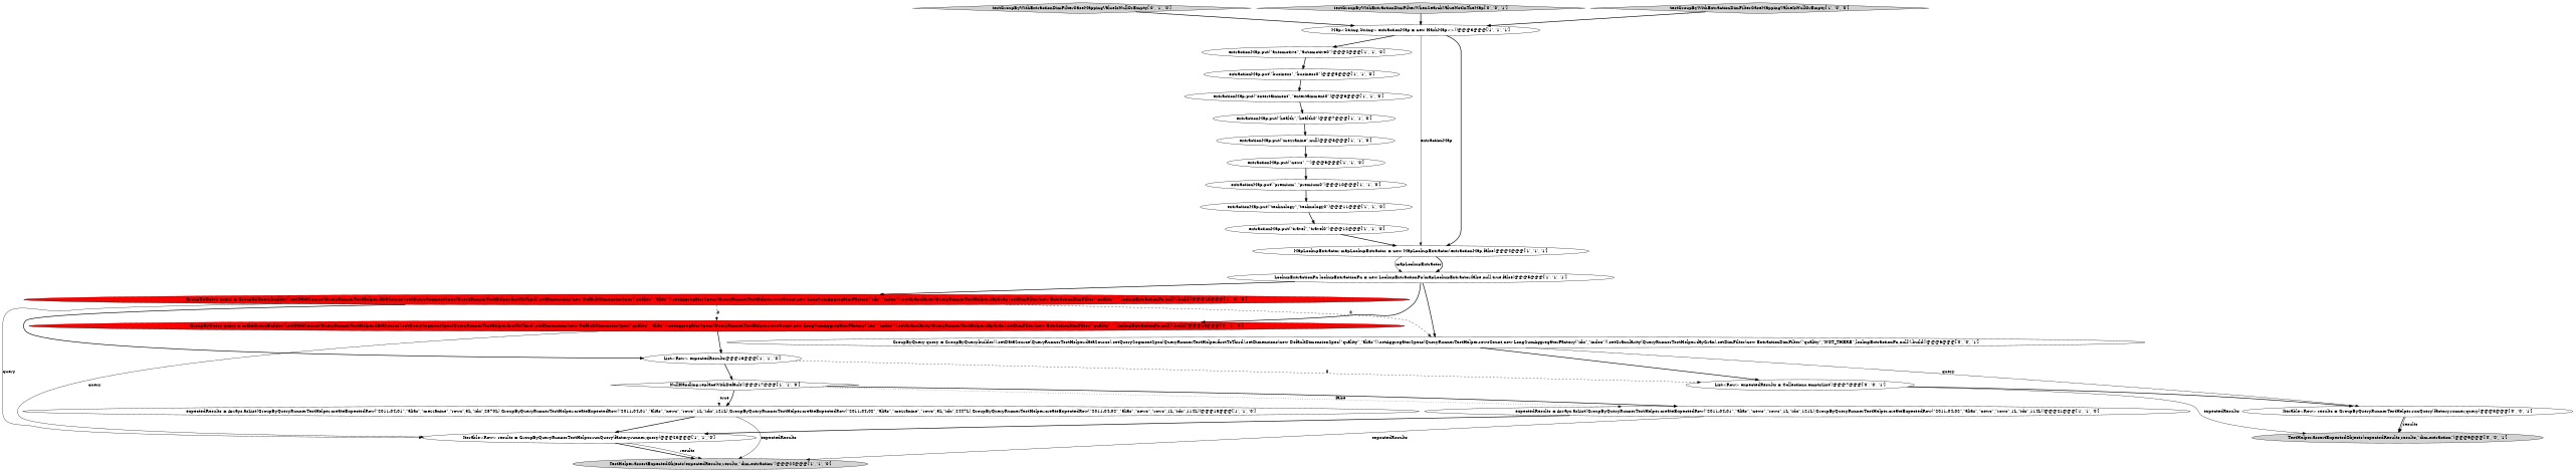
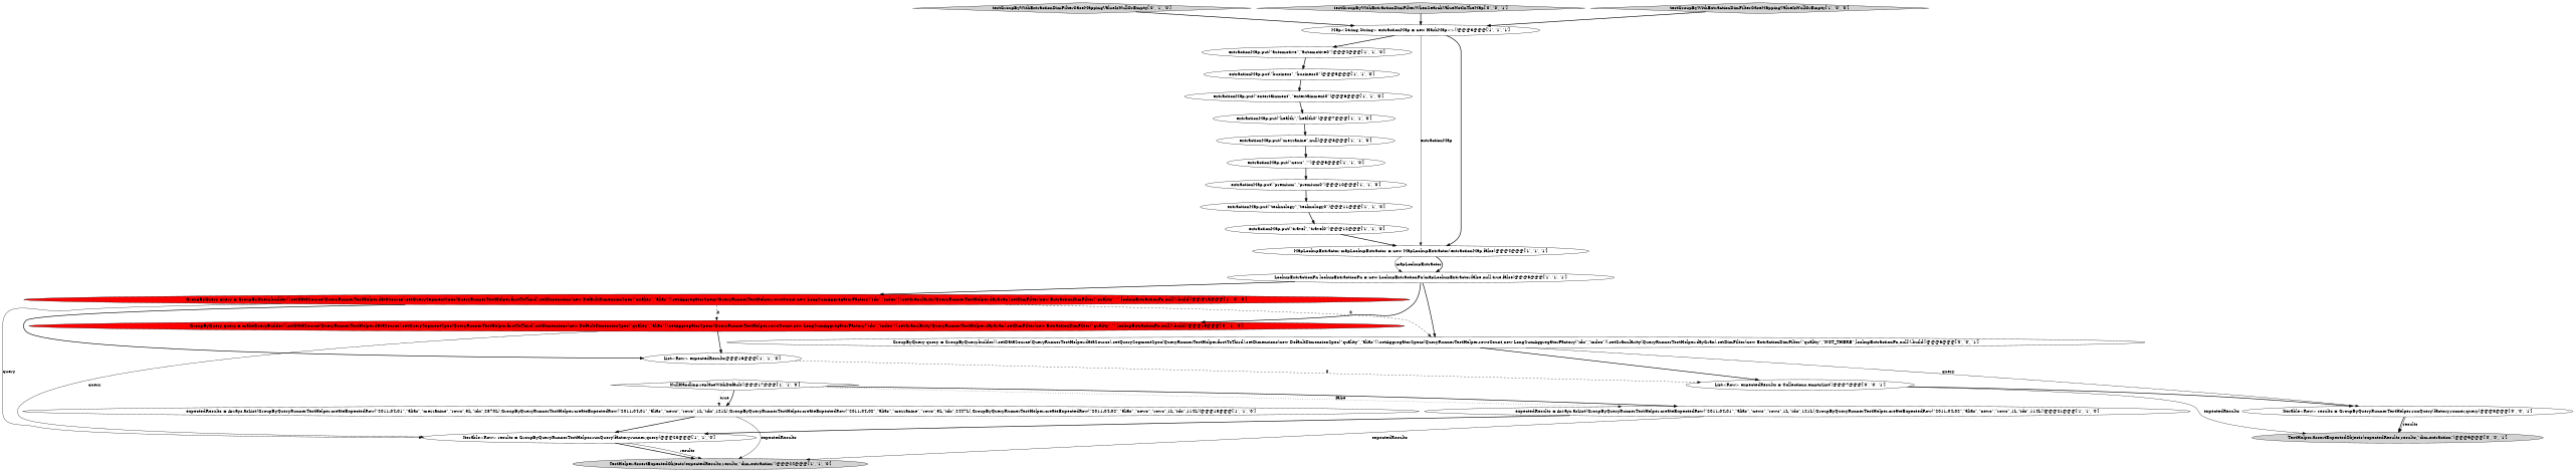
  digraph {
    node [fillcolor=white shape=ellipse style=filled]
    edge [style=bold]
    n1 [label="extractionMap.put(\"travel\",\"travel0\")@@@12@@@['1', '1', '0']"]
    n2 [label="MapLookupExtractor mapLookupExtractor = new MapLookupExtractor(extractionMap,false)@@@4@@@['1', '1', '1']"]
    n3 [label="NullHandling.replaceWithDefault()@@@17@@@['1', '1', '0']" shape=diamond]
    n4 [label="expectedResults = Arrays.asList(GroupByQueryRunnerTestHelper.createExpectedRow(\"2011-04-01\",\"alias\",\"news\",\"rows\",1L,\"idx\",121L),GroupByQueryRunnerTestHelper.createExpectedRow(\"2011-04-02\",\"alias\",\"news\",\"rows\",1L,\"idx\",114L))@@@21@@@['1', '1', '0']"]
    n5 [label="expectedResults = Arrays.asList(GroupByQueryRunnerTestHelper.createExpectedRow(\"2011-04-01\",\"alias\",\"mezzanine\",\"rows\",3L,\"idx\",2870L),GroupByQueryRunnerTestHelper.createExpectedRow(\"2011-04-01\",\"alias\",\"news\",\"rows\",1L,\"idx\",121L),GroupByQueryRunnerTestHelper.createExpectedRow(\"2011-04-02\",\"alias\",\"mezzanine\",\"rows\",3L,\"idx\",2447L),GroupByQueryRunnerTestHelper.createExpectedRow(\"2011-04-02\",\"alias\",\"news\",\"rows\",1L,\"idx\",114L))@@@18@@@['1', '1', '0']"]
    n6 [fillcolor=lightgray label="testGroupByWithExtractionDimFilterCaseMappingValueIsNullOrEmpty['0', '1', '0']" shape=diamond]
    n7 [label="Map<String,String> extractionMap = new HashMap<>()@@@3@@@['1', '1', '1']"]
    n8 [label="extractionMap.put(\"business\",\"business0\")@@@5@@@['1', '1', '0']"]
    n9 [label="extractionMap.put(\"entertainment\",\"entertainment0\")@@@6@@@['1', '1', '0']"]
    n10 [label="extractionMap.put(\"news\",\"\")@@@9@@@['1', '1', '0']"]
    n11 [label="extractionMap.put(\"premium\",\"premium0\")@@@10@@@['1', '1', '0']"]
    n12 [fillcolor=lightgray label="TestHelper.assertExpectedObjects(expectedResults,results,\"dim-extraction\")@@@24@@@['1', '1', '0']"]
    n13 [label="extractionMap.put(\"automotive\",\"automotive0\")@@@4@@@['1', '1', '0']"]
    n14 [label="Iterable<Row> results = GroupByQueryRunnerTestHelper.runQuery(factory,runner,query)@@@23@@@['1', '1', '0']"]
    n15 [label="extractionMap.put(\"technology\",\"technology0\")@@@11@@@['1', '1', '0']"]
    n16 [label="Iterable<Row> results = GroupByQueryRunnerTestHelper.runQuery(factory,runner,query)@@@8@@@['0', '0', '1']"]
    n17 [fillcolor=lightgray label="TestHelper.assertExpectedObjects(expectedResults,results,\"dim-extraction\")@@@9@@@['0', '0', '1']"]
    n18 [label="LookupExtractionFn lookupExtractionFn = new LookupExtractionFn(mapLookupExtractor,false,null,true,false)@@@5@@@['1', '1', '1']"]
    n19 [fillcolor=lightgray label="testGroupByWithExtractionDimFilterWhenSearchValueNotInTheMap['0', '0', '1']" shape=diamond]
    n20 [label="extractionMap.put(\"mezzanine\",null)@@@8@@@['1', '1', '0']"]
    n21 [fillcolor=red label="GroupByQuery query = GroupByQuery.builder().setDataSource(QueryRunnerTestHelper.dataSource).setQuerySegmentSpec(QueryRunnerTestHelper.firstToThird).setDimensions(new DefaultDimensionSpec(\"quality\",\"alias\")).setAggregatorSpecs(QueryRunnerTestHelper.rowsCount,new LongSumAggregatorFactory(\"idx\",\"index\")).setGranularity(QueryRunnerTestHelper.dayGran).setDimFilter(new ExtractionDimFilter(\"quality\",\"\",lookupExtractionFn,null)).build()@@@15@@@['1', '0', '0']"]
    n22 [fillcolor=red label="GroupByQuery query = makeQueryBuilder().setDataSource(QueryRunnerTestHelper.dataSource).setQuerySegmentSpec(QueryRunnerTestHelper.firstToThird).setDimensions(new DefaultDimensionSpec(\"quality\",\"alias\")).setAggregatorSpecs(QueryRunnerTestHelper.rowsCount,new LongSumAggregatorFactory(\"idx\",\"index\")).setGranularity(QueryRunnerTestHelper.dayGran).setDimFilter(new ExtractionDimFilter(\"quality\",\"\",lookupExtractionFn,null)).build()@@@15@@@['0', '1', '0']"]
    n23 [label="GroupByQuery query = GroupByQuery.builder().setDataSource(QueryRunnerTestHelper.dataSource).setQuerySegmentSpec(QueryRunnerTestHelper.firstToThird).setDimensions(new DefaultDimensionSpec(\"quality\",\"alias\")).setAggregatorSpecs(QueryRunnerTestHelper.rowsCount,new LongSumAggregatorFactory(\"idx\",\"index\")).setGranularity(QueryRunnerTestHelper.dayGran).setDimFilter(new ExtractionDimFilter(\"quality\",\"NOT_THERE\",lookupExtractionFn,null)).build()@@@6@@@['0', '0', '1']"]
    n24 [label="List<Row> expectedResults@@@16@@@['1', '1', '0']"]
    n25 [fillcolor=lightgray label="testGroupByWithExtractionDimFilterCaseMappingValueIsNullOrEmpty['1', '0', '0']" shape=diamond]
    n26 [label="List<Row> expectedResults = Collections.emptyList()@@@7@@@['0', '0', '1']"]
    n27 [label="extractionMap.put(\"health\",\"health0\")@@@7@@@['1', '1', '0']"]
    n1 -> n2
    n2 -> n18 [label=mapLookupExtractor style=solid]
    n2 -> n18
    n3 -> n4 [label=false style=dotted]
    n3 -> n4
    n3 -> n5
    n3 -> n5 [label=true style=dotted]
    n4 -> n12 [label=expectedResults style=solid]
    n4 -> n14
    n5 -> n12 [label=expectedResults style=solid]
    n5 -> n14
    n6 -> n7
    n7 -> n2 [label=extractionMap style=solid]
    n7 -> n2
    n7 -> n13
    n8 -> n9
    n9 -> n27
    n10 -> n11
    n11 -> n15
    n13 -> n8
    n14 -> n12
    n14 -> n12 [label=results style=solid]
    n15 -> n1
    n16 -> n17
    n16 -> n17 [label=results style=solid]
    n18 -> n21
    n18 -> n22
    n18 -> n23
    n19 -> n7
    n20 -> n10
    n21 -> n14 [label=query style=solid]
    n21 -> n22 [label=0 style=dashed]
    n21 -> n23 [label=0 style=dashed]
    n21 -> n24
    n22 -> n14 [label=query style=solid]
    n22 -> n24
    n23 -> n16 [label=query style=solid]
    n23 -> n26
-   n24 -> n3
    n24 -> n26 [label=0 style=dashed]
    n25 -> n7
    n26 -> n16
    n26 -> n17 [label=expectedResults style=solid]
    n27 -> n20
  }
